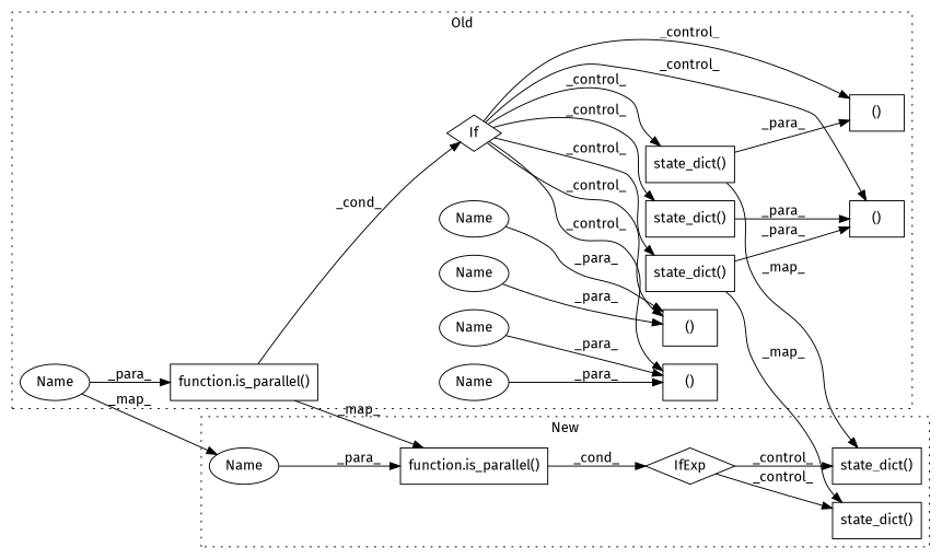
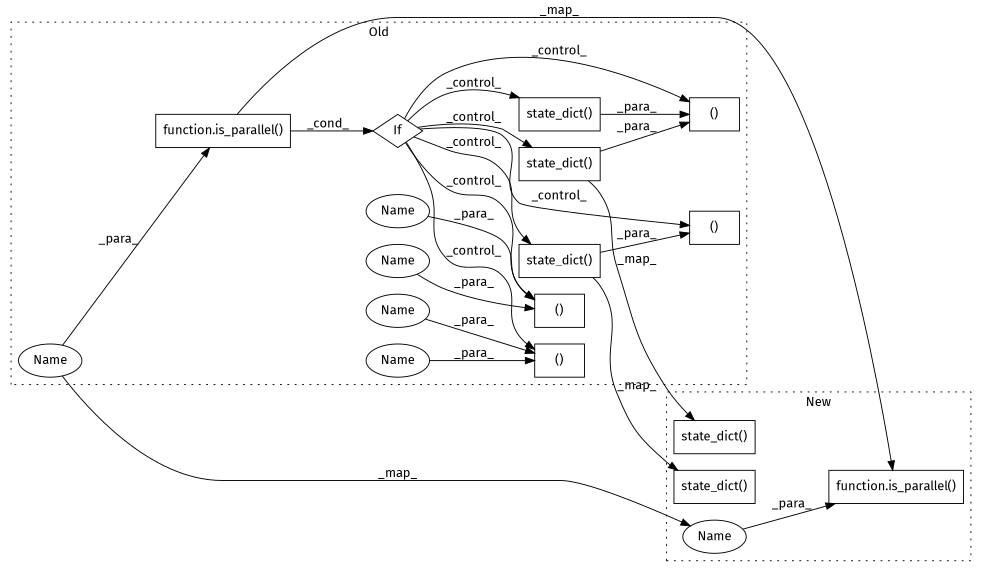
  digraph {
    rankdir=LR
    fontname="Fira Sans"
    node [a=75 l=3 shape=box fontname="Fira Sans"]
    edge [fontname="Fira Sans"]
    n1 [l="12,1" label="function.is_parallel()" s="8043,8060"]
    n2 [a=96 label=If s=8040 shape=diamond]
    n3 [a=54 l=30 label="()" s=8115]
    n4 [l=28 label="state_dict()" s=8117]
    n5 [a=54 l=23 label="()" s=8209]
    n6 [l=18 label="state_dict()" s=8191]
    n7 [a=54 l=5 label="()" s=8082]
    n8 [l=25 label="state_dict()" s=8090]
    n9 [a=54 l=5 label="()" s=8183]
    n10 [a=87 label=Name s=8084 shape=ellipse]
    n11 [a=87 label=Name s=8185 shape=ellipse]
    n12 [a=87 l=5 label=Name s=8055 shape=ellipse]
    n13 [a=87 label=Name s=8079 shape=ellipse]
    n14 [a=87 label=Name s=8180 shape=ellipse]
    n15 [l="12,1" label="function.is_parallel()" s="8118,8135"]
-   n16 [a=51 l="4,6" label=IfExp s="8114,8136" shape=diamond]
    n17 [l=18 label="state_dict()" s=8142]
    n18 [l=25 label="state_dict()" s=8089]
    n19 [a=87 l=5 label=Name s=8130 shape=ellipse]
    subgraph cluster_1 {
      label=Old
      style=dotted
      n1
      n2
      n3
      n4
      n5
      n6
      n7
      n8
      n9
      n10
      n11
      n12
      n13
      n14
    }
    subgraph cluster_2 {
      label=New
      style=dotted
      n15
-     n16
      n17
      n18
      n19
    }
    n1 -> n2 [label=_cond_]
    n1 -> n15 [label=_map_]
    n2 -> n3 [label=_control_]
    n2 -> n4 [label=_control_]
    n2 -> n5 [label=_control_]
    n2 -> n6 [label=_control_]
    n2 -> n7 [label=_control_]
    n2 -> n8 [label=_control_]
    n2 -> n9 [label=_control_]
    n4 -> n3 [label=_para_]
    n6 -> n5 [label=_para_]
    n6 -> n17 [label=_map_]
    n8 -> n3 [label=_para_]
    n8 -> n18 [label=_map_]
    n10 -> n7 [label=_para_]
    n11 -> n9 [label=_para_]
    n12 -> n1 [label=_para_]
    n12 -> n19 [label=_map_]
    n13 -> n7 [label=_para_]
    n14 -> n9 [label=_para_]
-   n15 -> n16 [label=_cond_]
-   n16 -> n17 [label=_control_]
-   n16 -> n18 [label=_control_]
    n19 -> n15 [label=_para_]
  }
